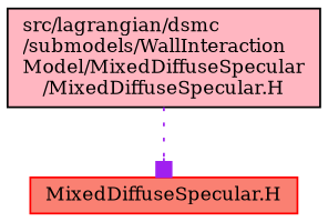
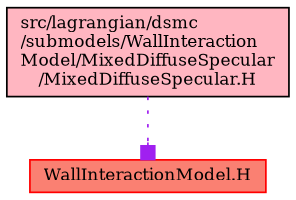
  digraph {
    fontname="DejaVu Serif"
    node [fontname="DejaVu Serif" fontsize=10 shape=record style=filled]
    n1 [color=black fillcolor=lightpink fontcolor=black height=0.2 label="src/lagrangian/dsmc\l/submodels/WallInteraction\lModel/MixedDiffuseSpecular\l/MixedDiffuseSpecular.H" width=0.4]
-   n2 [color=red height=0.2 label="MixedDiffuseSpecular.H" width=0.4 fillcolor=salmon]
+   n2 [color=red height=0.2 label="WallInteractionModel.H" width=0.4 fillcolor=salmon]
    n1 -> n2 [color=purple fontname="DejaVu Serif" fontsize=10 labelfontname=FreeSans labelfontsize=10 style=dotted arrowhead=box]
  }
